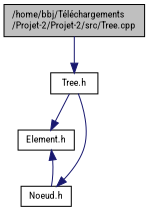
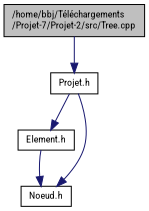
  digraph {
    fontname="Roboto Condensed"
    node [color=black fillcolor=white fontname="Roboto Condensed" fontsize=10 shape=record style=filled]
    edge [color=midnightblue fontname="Roboto Condensed" fontsize=10 labelfontname=Helvetica labelfontsize=10 style=solid]
-   n1 [fillcolor=grey75 fontcolor=black height=0.2 label="/home/bbj/Téléchargements\l/Projet-2/Projet-2/src/Tree.cpp" width=0.4]
-   n2 [height=0.2 label="Tree.h" width=0.4]
+   n1 [fillcolor=grey75 fontcolor=black height=0.2 label="/home/bbj/Téléchargements\l/Projet-7/Projet-2/src/Tree.cpp" width=0.4]
+   n2 [height=0.2 label="Projet.h" width=0.4]
    n3 [height=0.2 label="Element.h" width=0.4]
    n4 [height=0.2 label="Noeud.h" width=0.4]
    n1 -> n2
    n2 -> n3
    n2 -> n4
-   n4 -> n3
+   n3 -> n4
  }
